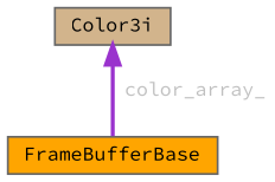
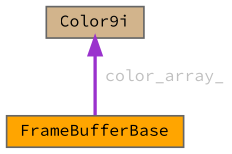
  digraph {
    fontname="Source Code Pro"
    node [color=gray40 fontname="Source Code Pro" fontsize=10 shape=box style=filled]
    n1 [fillcolor=orange fontcolor=black height=0.2 label=FrameBufferBase width=0.4]
-   n2 [fillcolor=tan height=0.2 label=Color3i width=0.4]
+   n2 [fillcolor=tan height=0.2 label=Color9i width=0.4]
    n2 -> n1 [color=darkorchid3 dir=back fontcolor=grey fontname="Source Code Pro" fontsize=10 label=" color_array_" labelfontname=Helvetica labelfontsize=10 style=bold]
  }
